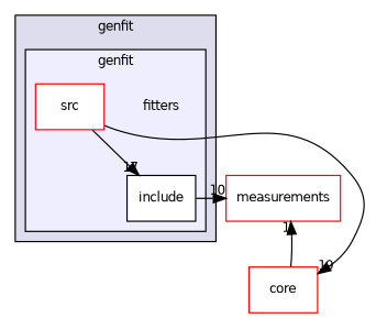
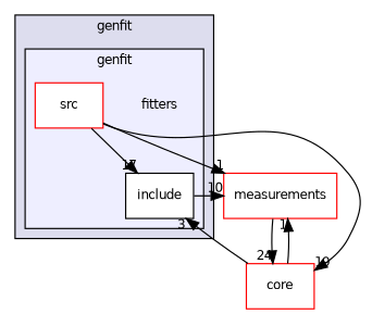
  digraph {
    compound=true
    node [color=red fontname=Helvetica fontsize=10 shape=box fillcolor=white style=filled]
    edge [headlabel=1 labeldistance=1.5 labelfontname=Helvetica labelfontsize=10]
    n1 [label=fitters shape=plaintext fillcolor="" style=""]
    n2 [color=black label=include]
    n3 [label=src]
    n4 [label=measurements]
    n5 [label=core]
    subgraph cluster_1 {
      bgcolor="#ddddee"
      fontname=Helvetica
      fontsize=10
      label=genfit
      pencolor=black
      subgraph cluster_2 {
        bgcolor="#eeeeff"
        fontname=Helvetica
        fontsize=10
        label=genfit
        pencolor=black
        n1
        n2
        n3
      }
    }
    n2 -> n4 [headlabel=10]
    n3 -> n2 [headlabel=17]
+   n3 -> n4
    n3 -> n5 [headlabel=19]
+   n4 -> n5 [headlabel=24]
+   n5 -> n2 [headlabel=3]
    n5 -> n4
  }
